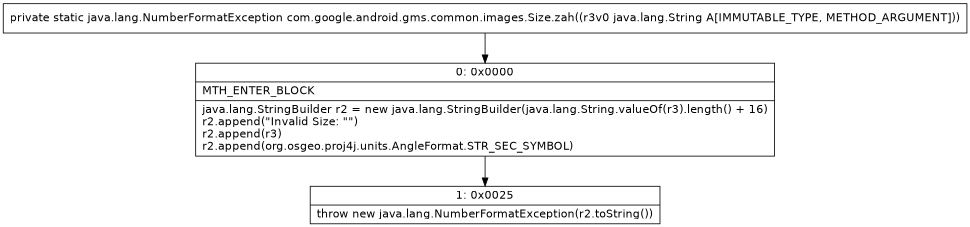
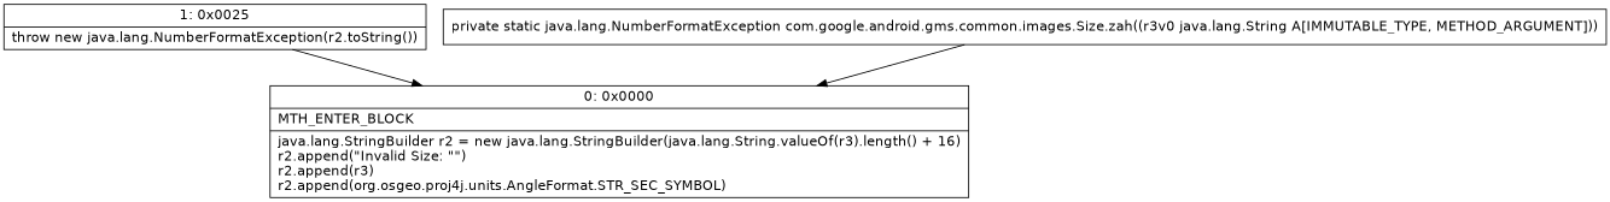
  digraph {
    fontname="DejaVu Sans"
    node [shape=record fontname="DejaVu Sans"]
    edge [fontname="DejaVu Sans"]
    n1 [label="{0\:\ 0x0000|MTH_ENTER_BLOCK\l|java.lang.StringBuilder r2 = new java.lang.StringBuilder(java.lang.String.valueOf(r3).length() + 16)\lr2.append(\"Invalid Size: \"\")\lr2.append(r3)\lr2.append(org.osgeo.proj4j.units.AngleFormat.STR_SEC_SYMBOL)\l}"]
    n2 [label="{1\:\ 0x0025|throw new java.lang.NumberFormatException(r2.toString())\l}"]
    n3 [label="{private static java.lang.NumberFormatException com.google.android.gms.common.images.Size.zah((r3v0 java.lang.String A[IMMUTABLE_TYPE, METHOD_ARGUMENT])) }"]
-   n1 -> n2
+   n2 -> n1
    n3 -> n1
  }
